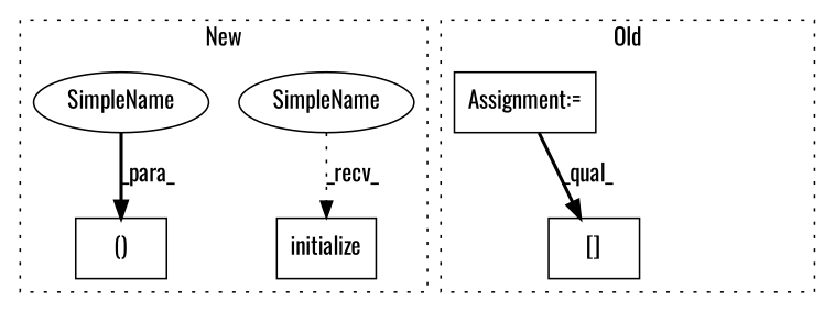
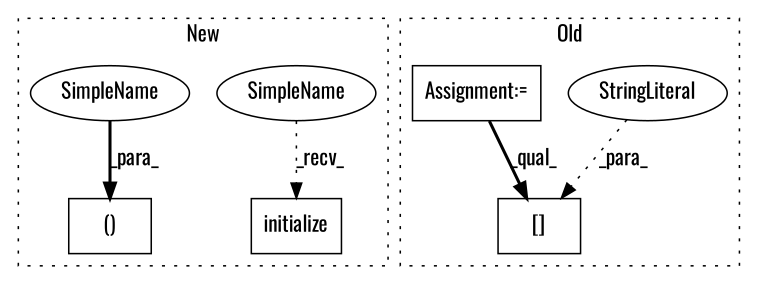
  digraph {
    fontname=Oswald
    node [a=42 l=5 s=11296 shape=box fontname=Oswald]
    edge [style=dotted fontname=Oswald]
    n1 [a=32 l="11,1" label=initialize s="11350,11372"]
    n2 [a=106 l=24 label="()"]
    n3 [label=SimpleName s=11344 shape=ellipse]
    n4 [label=SimpleName shape=ellipse]
    n5 [a=2 l="20,1" label="[]" s="10052,10080"]
+   n6 [a=45 l=8 label=StringLiteral s=10072 shape=ellipse]
    n7 [a=7 l=1 label="Assignment:=" s=9793]
    subgraph cluster_1 {
      label=New
      style=dotted
      n1
      n2
      n3
      n4
    }
    subgraph cluster_2 {
      label=Old
      style=dotted
      n5
+     n6
      n7
    }
    n3 -> n1 [label=_recv_]
    n4 -> n2 [label=_para_ style=bold]
+   n6 -> n5 [label=_para_]
    n7 -> n5 [label=_qual_ style=bold]
  }
